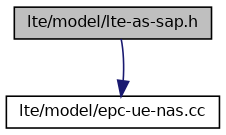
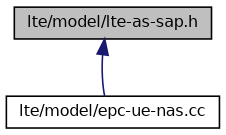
  digraph {
    node [color=black fontname=Helvetica fontsize=10 shape=record style=filled]
    n1 [fillcolor=grey75 fontcolor=black height=0.2 label="lte/model/lte-as-sap.h" width=0.4]
    n2 [fillcolor=white height=0.2 label="lte/model/epc-ue-nas.cc" width=0.4]
-   n2 -> n1 [color=midnightblue dir=back fontname=Helvetica fontsize=10 labelfontname=Helvetica labelfontsize=10 style=solid]
+   n1 -> n2 [color=midnightblue dir=back fontname=Helvetica fontsize=10 labelfontname=Helvetica labelfontsize=10 style=solid]
  }
